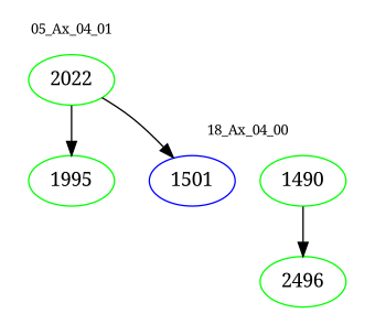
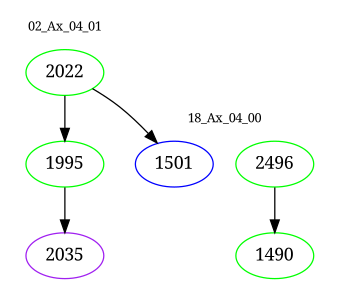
  digraph {
    fontname="Noto Serif"
    node [color=green fontname="Noto Serif"]
    edge [color=black fontname="Noto Serif"]
    n1 [label=2022]
    n2 [label=1995]
+   n3 [color=purple label=2035]
    n4 [label=2496]
    n5 [label=1490]
    n6 [color=blue label=1501]
    subgraph cluster_1 {
      color=white
      fontsize=10
-     label="05_Ax_04_01"
+     label="02_Ax_04_01"
      n1
      n2
+     n3
    }
    subgraph cluster_2 {
      color=white
      fontsize=10
      label="18_Ax_04_00"
      n4
      n5
      n6
    }
    n1 -> n2
    n1 -> n6
-   n5 -> n4
+   n2 -> n3
+   n4 -> n5
  }
